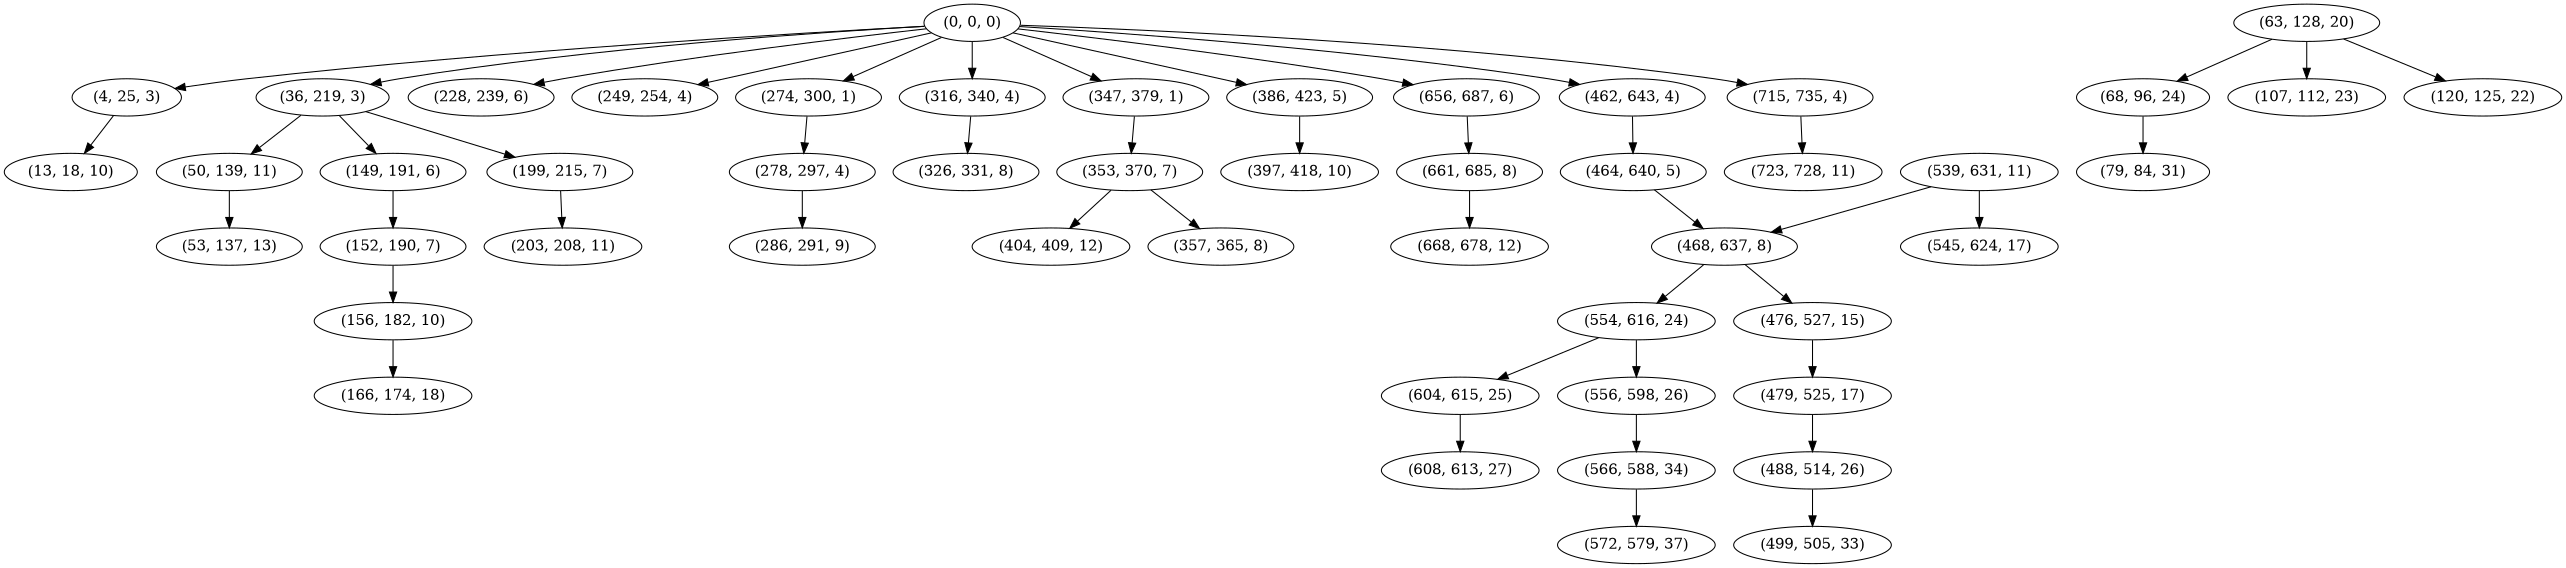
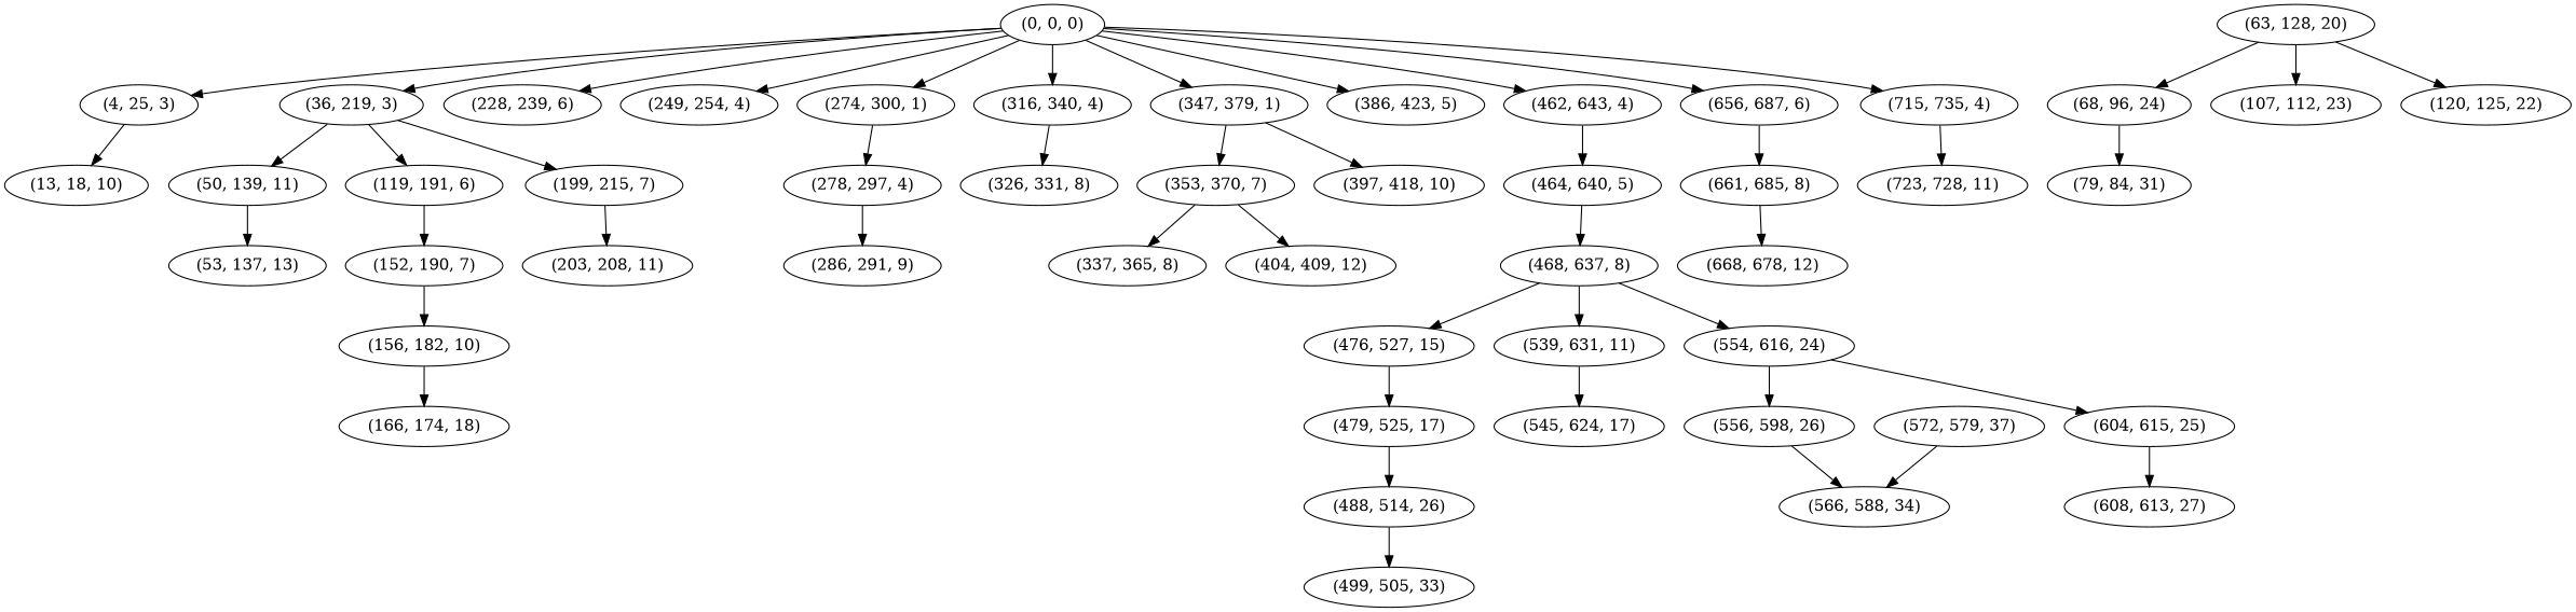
  digraph {
    "(0, 0, 0)"
    "(4, 25, 3)"
    "(36, 219, 3)"
    "(228, 239, 6)"
    "(249, 254, 4)"
    "(274, 300, 1)"
    "(316, 340, 4)"
    "(347, 379, 1)"
    "(386, 423, 5)"
    "(462, 643, 4)"
    "(656, 687, 6)"
    "(715, 735, 4)"
    "(13, 18, 10)"
    "(50, 139, 11)"
-   "(149, 191, 6)"
+   "(149, 191, 6)" [label="(119, 191, 6)"]
    "(199, 215, 7)"
    "(278, 297, 4)"
    "(326, 331, 8)"
    "(353, 370, 7)"
    "(397, 418, 10)"
    "(464, 640, 5)"
    "(661, 685, 8)"
    "(723, 728, 11)"
    "(53, 137, 13)"
    "(152, 190, 7)"
    "(203, 208, 11)"
    "(63, 128, 20)"
    "(68, 96, 24)"
    "(107, 112, 23)"
    "(120, 125, 22)"
    "(79, 84, 31)"
    "(156, 182, 10)"
    "(166, 174, 18)"
    "(286, 291, 9)"
-   "(357, 365, 8)"
+   "(357, 365, 8)" [label="(337, 365, 8)"]
    "(404, 409, 12)"
    "(468, 637, 8)"
    "(476, 527, 15)"
    "(539, 631, 11)"
    "(554, 616, 24)"
    "(479, 525, 17)"
    "(545, 624, 17)"
    "(488, 514, 26)"
    "(499, 505, 33)"
    "(556, 598, 26)"
    "(604, 615, 25)"
    "(566, 588, 34)"
    "(608, 613, 27)"
    "(572, 579, 37)"
    "(668, 678, 12)"
    "(0, 0, 0)" -> "(4, 25, 3)"
    "(0, 0, 0)" -> "(36, 219, 3)"
    "(0, 0, 0)" -> "(228, 239, 6)"
    "(0, 0, 0)" -> "(249, 254, 4)"
    "(0, 0, 0)" -> "(274, 300, 1)"
    "(0, 0, 0)" -> "(316, 340, 4)"
    "(0, 0, 0)" -> "(347, 379, 1)"
    "(0, 0, 0)" -> "(386, 423, 5)"
    "(0, 0, 0)" -> "(462, 643, 4)"
    "(0, 0, 0)" -> "(656, 687, 6)"
    "(0, 0, 0)" -> "(715, 735, 4)"
    "(4, 25, 3)" -> "(13, 18, 10)"
    "(36, 219, 3)" -> "(50, 139, 11)"
    "(36, 219, 3)" -> "(149, 191, 6)"
    "(36, 219, 3)" -> "(199, 215, 7)"
    "(274, 300, 1)" -> "(278, 297, 4)"
    "(316, 340, 4)" -> "(326, 331, 8)"
    "(347, 379, 1)" -> "(353, 370, 7)"
-   "(386, 423, 5)" -> "(397, 418, 10)"
+   "(347, 379, 1)" -> "(397, 418, 10)"
    "(462, 643, 4)" -> "(464, 640, 5)"
    "(656, 687, 6)" -> "(661, 685, 8)"
    "(715, 735, 4)" -> "(723, 728, 11)"
    "(50, 139, 11)" -> "(53, 137, 13)"
    "(149, 191, 6)" -> "(152, 190, 7)"
    "(199, 215, 7)" -> "(203, 208, 11)"
    "(278, 297, 4)" -> "(286, 291, 9)"
    "(353, 370, 7)" -> "(357, 365, 8)"
    "(353, 370, 7)" -> "(404, 409, 12)"
    "(464, 640, 5)" -> "(468, 637, 8)"
    "(661, 685, 8)" -> "(668, 678, 12)"
    "(152, 190, 7)" -> "(156, 182, 10)"
    "(63, 128, 20)" -> "(68, 96, 24)"
    "(63, 128, 20)" -> "(107, 112, 23)"
    "(63, 128, 20)" -> "(120, 125, 22)"
    "(68, 96, 24)" -> "(79, 84, 31)"
    "(156, 182, 10)" -> "(166, 174, 18)"
    "(468, 637, 8)" -> "(476, 527, 15)"
-   "(539, 631, 11)" -> "(468, 637, 8)"
+   "(468, 637, 8)" -> "(539, 631, 11)"
    "(468, 637, 8)" -> "(554, 616, 24)"
    "(476, 527, 15)" -> "(479, 525, 17)"
    "(539, 631, 11)" -> "(545, 624, 17)"
    "(554, 616, 24)" -> "(556, 598, 26)"
    "(554, 616, 24)" -> "(604, 615, 25)"
    "(479, 525, 17)" -> "(488, 514, 26)"
    "(488, 514, 26)" -> "(499, 505, 33)"
    "(556, 598, 26)" -> "(566, 588, 34)"
    "(604, 615, 25)" -> "(608, 613, 27)"
-   "(566, 588, 34)" -> "(572, 579, 37)"
+   "(572, 579, 37)" -> "(566, 588, 34)"
  }
